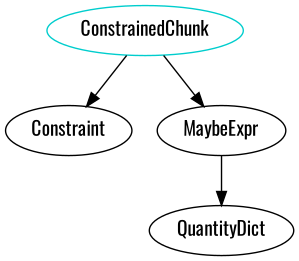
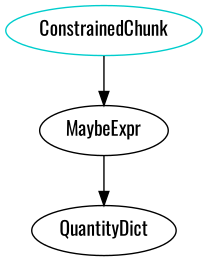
  digraph {
    fontname=Oswald
    node [fontname=Oswald]
    edge [fontname=Oswald]
    n1 [color=cyan3 label=ConstrainedChunk shape=oval]
-   Constraint
    MaybeExpr
    QuantityDict
-   n1 -> Constraint
    n1 -> MaybeExpr
    MaybeExpr -> QuantityDict
  }
